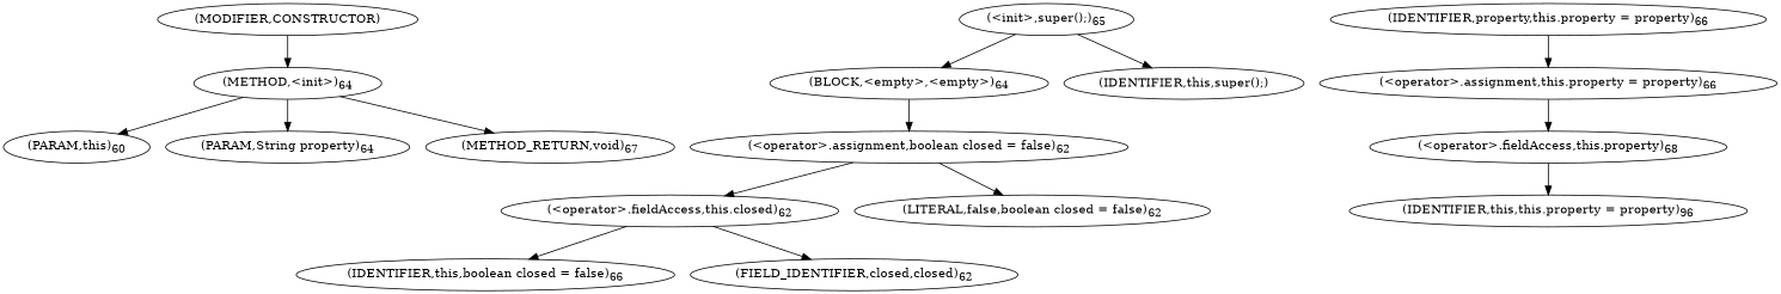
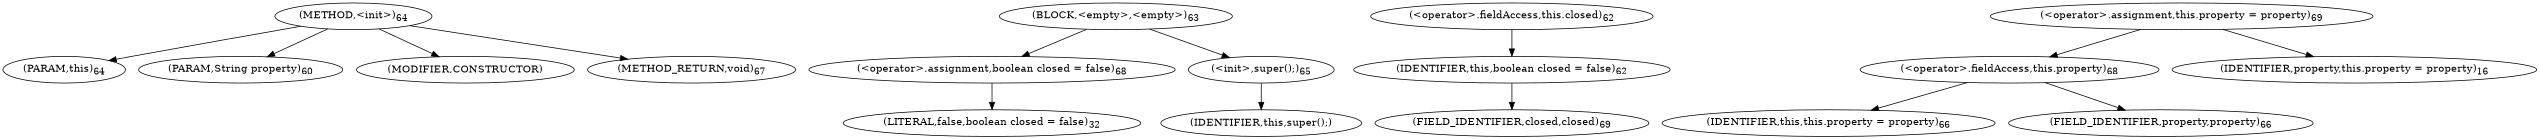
  digraph {
    n1 [label=<(METHOD,&lt;init&gt;)<SUB>64</SUB>>]
-   n2 [label=<(PARAM,this)<SUB>60</SUB>>]
-   n3 [label=<(PARAM,String property)<SUB>64</SUB>>]
+   n2 [label=<(PARAM,this)<SUB>64</SUB>>]
+   n3 [label=<(PARAM,String property)<SUB>60</SUB>>]
    n4 [label=<(MODIFIER,CONSTRUCTOR)>]
    n5 [label=<(METHOD_RETURN,void)<SUB>67</SUB>>]
-   n6 [label=<(BLOCK,&lt;empty&gt;,&lt;empty&gt;)<SUB>64</SUB>>]
-   n7 [label=<(&lt;operator&gt;.assignment,boolean closed = false)<SUB>62</SUB>>]
+   n6 [label=<(BLOCK,&lt;empty&gt;,&lt;empty&gt;)<SUB>63</SUB>>]
+   n7 [label=<(&lt;operator&gt;.assignment,boolean closed = false)<SUB>68</SUB>>]
    n8 [label=<(&lt;init&gt;,super();)<SUB>65</SUB>>]
    n9 [label=<(&lt;operator&gt;.fieldAccess,this.closed)<SUB>62</SUB>>]
-   n10 [label=<(LITERAL,false,boolean closed = false)<SUB>62</SUB>>]
+   n10 [label=<(LITERAL,false,boolean closed = false)<SUB>32</SUB>>]
    n11 [label=<(IDENTIFIER,this,super();)>]
-   n12 [label=<(&lt;operator&gt;.assignment,this.property = property)<SUB>66</SUB>>]
+   n12 [label=<(&lt;operator&gt;.assignment,this.property = property)<SUB>69</SUB>>]
    n13 [label=<(&lt;operator&gt;.fieldAccess,this.property)<SUB>68</SUB>>]
-   n14 [label=<(IDENTIFIER,property,this.property = property)<SUB>66</SUB>>]
-   n15 [label=<(IDENTIFIER,this,boolean closed = false)<SUB>66</SUB>>]
-   n16 [label=<(FIELD_IDENTIFIER,closed,closed)<SUB>62</SUB>>]
-   n17 [label=<(IDENTIFIER,this,this.property = property)<SUB>96</SUB>>]
+   n14 [label=<(IDENTIFIER,property,this.property = property)<SUB>16</SUB>>]
+   n15 [label=<(IDENTIFIER,this,boolean closed = false)<SUB>62</SUB>>]
+   n16 [label=<(FIELD_IDENTIFIER,closed,closed)<SUB>69</SUB>>]
+   n17 [label=<(IDENTIFIER,this,this.property = property)<SUB>66</SUB>>]
+   n18 [label=<(FIELD_IDENTIFIER,property,property)<SUB>66</SUB>>]
    n1 -> n2
    n1 -> n3
-   n4 -> n1
+   n1 -> n4
    n1 -> n5
    n6 -> n7
-   n8 -> n6
-   n7 -> n9
+   n6 -> n8
    n7 -> n10
    n8 -> n11
    n9 -> n15
-   n9 -> n16
+   n15 -> n16
    n12 -> n13
-   n14 -> n12
+   n12 -> n14
    n13 -> n17
+   n13 -> n18
  }
